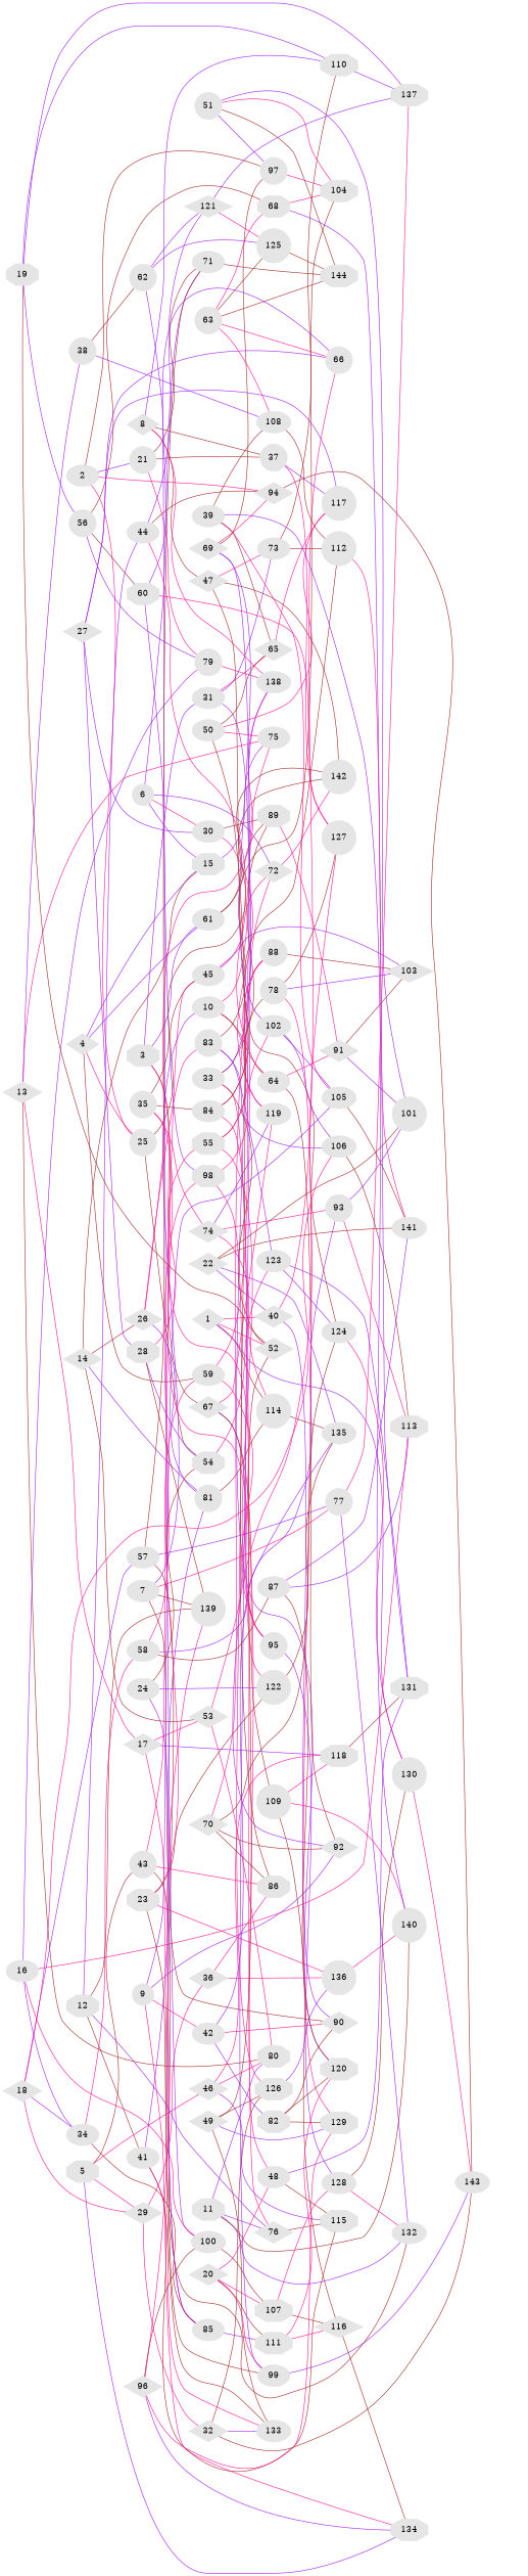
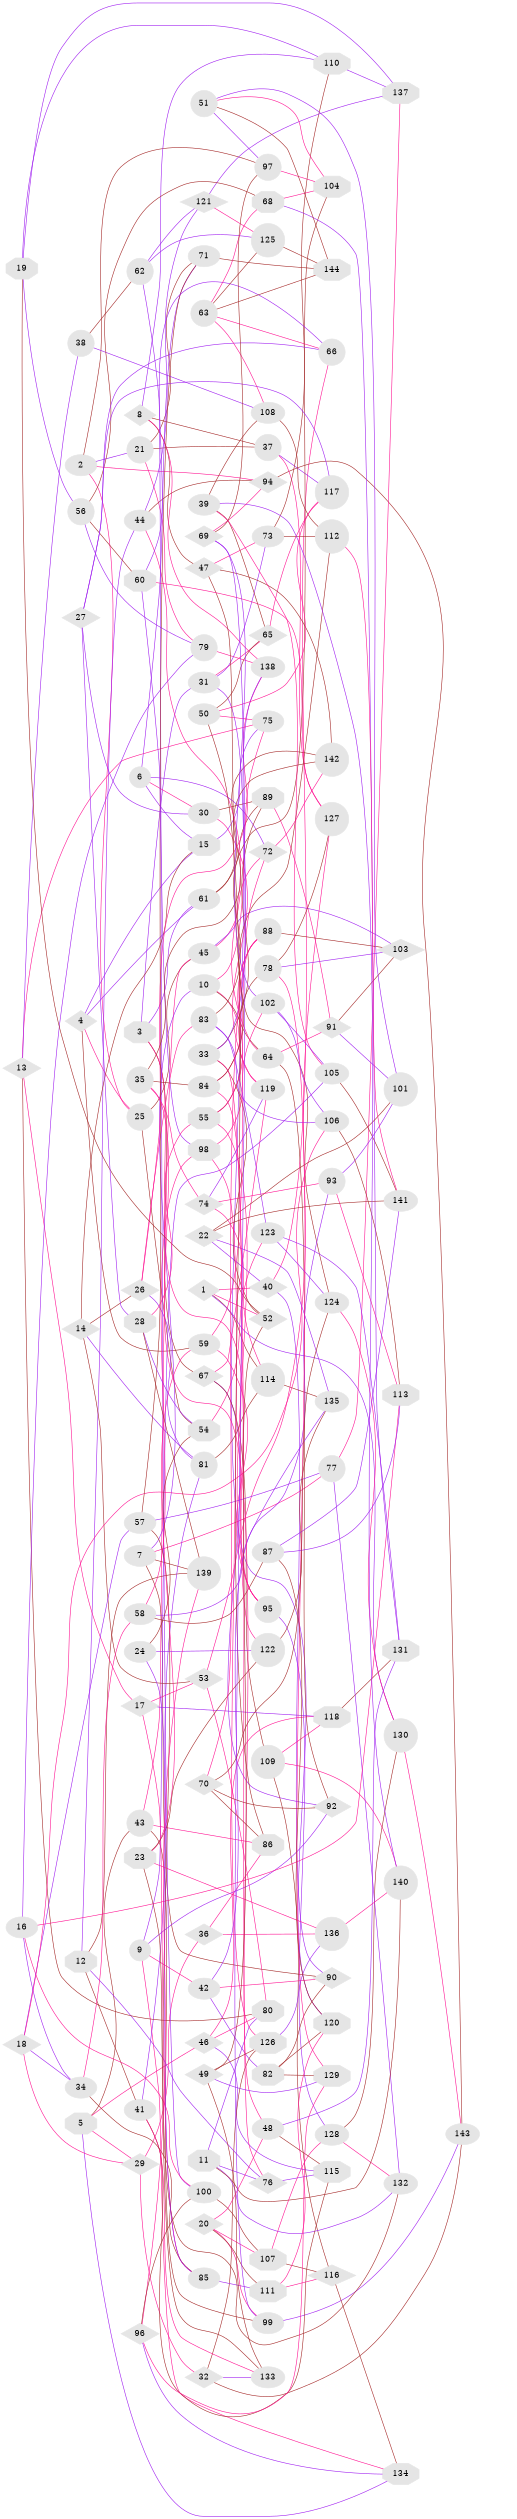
  graph {
    rankdir=LR
    node [color=gray90 shape=ellipse style=filled]
    edge [color=deeppink]
    1 [shape=diamond]
    40 [shape=diamond]
    52 [shape=diamond]
    114 [shape=circle]
    130 [shape=circle]
    90 [shape=diamond]
    66 [shape=circle]
    135
    143
    21 [shape=circle]
    2
    25 [shape=circle]
    94 [shape=diamond]
    97 [shape=circle]
    71
    37 [shape=circle]
    79 [shape=circle]
    54 [shape=octagon]
    45
    104 [shape=octagon]
    3 [shape=octagon]
    31
    61
    67 [shape=diamond]
    95 [shape=circle]
    65 [shape=diamond]
    73
    120 [shape=octagon]
    89 [shape=octagon]
    142 [shape=circle]
    92 [shape=diamond]
    119
    109 [shape=circle]
    128
    4 [shape=diamond]
    15 [shape=octagon]
    59
    75
    72 [shape=diamond]
    5 [shape=octagon]
    29 [shape=diamond]
    43 [shape=circle]
    46 [shape=diamond]
    134 [shape=octagon]
    36 [shape=diamond]
    32 [shape=diamond]
    99
    86 [shape=octagon]
    80 [shape=octagon]
    118 [shape=octagon]
    115 [shape=octagon]
    6 [shape=circle]
    30
    144 [shape=octagon]
    7
    10
    77 [shape=circle]
    139 [shape=circle]
    64
    132
    137 [shape=octagon]
    8 [shape=diamond]
    47 [shape=diamond]
    110 [shape=octagon]
    138
    117 [shape=circle]
    127 [shape=circle]
    124
    9 [shape=circle]
    42
    105
    82 [shape=octagon]
    93 [shape=circle]
    141
    91 [shape=diamond]
    11 [shape=octagon]
    76 [shape=diamond]
    140 [shape=circle]
    12 [shape=octagon]
    41
    44
    81 [shape=circle]
    133
    121 [shape=diamond]
    13 [shape=diamond]
    17 [shape=diamond]
    38 [shape=circle]
    53 [shape=diamond]
    85
    62 [shape=circle]
    108
    14 [shape=diamond]
    26 [shape=diamond]
    83 [shape=circle]
    16
    34
    100
    113 [shape=octagon]
    58
    107 [shape=octagon]
    111 [shape=octagon]
    131 [shape=octagon]
    18 [shape=diamond]
    57
    106
    19 [shape=octagon]
    56 [shape=circle]
    60 [shape=octagon]
    68 [shape=octagon]
    20 [shape=diamond]
    48
    116 [shape=diamond]
    22 [shape=diamond]
    101 [shape=circle]
    23 [shape=octagon]
    122 [shape=circle]
    136 [shape=circle]
    24
    123
    103 [shape=diamond]
    27 [shape=diamond]
    28 [shape=octagon]
    55 [shape=octagon]
    78 [shape=circle]
    88 [shape=circle]
    126 [shape=octagon]
    112 [shape=circle]
    33
    87
    98 [shape=octagon]
    35 [shape=circle]
    74 [shape=diamond]
    84
    125 [shape=circle]
    39
    129 [shape=octagon]
    49 [shape=diamond]
    50
    51 [shape=circle]
    102
    63 [shape=circle]
    69 [shape=diamond]
    70 [shape=diamond]
    96 [shape=diamond]
    1 -- 40
    1 -- 52
    1 -- 114 [color=brown]
    1 -- 130 [color=purple]
    40 -- 90 [color=purple]
    40 -- 66
    114 -- 135 [color=brown]
    130 -- 143
    21 -- 71 [color=brown]
    21 -- 37 [color=brown]
    21 -- 79
    2 -- 21 [color=purple]
    2 -- 25
    2 -- 94
    2 -- 97 [color=brown]
    25 -- 54 [color=brown]
    25 -- 45 [color=brown]
    94 -- 143 [color=brown]
    97 -- 104
    71 -- 144 [color=brown]
    37 -- 117 [color=purple]
    37 -- 127
    79 -- 138
    54 -- 123
    45 -- 72
    45 -- 103 [color=purple]
    3 -- 31 [color=purple]
    3 -- 61 [color=purple]
    3 -- 67 [color=brown]
    3 -- 95
    31 -- 65
    31 -- 73 [color=purple]
    31 -- 120 [color=purple]
    61 -- 89 [color=brown]
    61 -- 142 [color=brown]
    67 -- 92 [color=purple]
    67 -- 119
    67 -- 109 [color=brown]
    95 -- 128 [color=purple]
    65 -- 117
    73 -- 110 [color=brown]
    73 -- 112 [color=brown]
    89 -- 91
    109 -- 118
    109 -- 140
    109 -- 116 [color=brown]
    128 -- 130 [color=brown]
    128 -- 132
    4 -- 25
    4 -- 61 [color=purple]
    4 -- 15 [color=purple]
    4 -- 59 [color=brown]
    15 -- 75 [color=purple]
    59 -- 95
    59 -- 72
    72 -- 142
    5 -- 29
    5 -- 43 [color=brown]
    5 -- 46
    5 -- 134 [color=purple]
    29 -- 36
    29 -- 32
    43 -- 45
    43 -- 99 [color=brown]
    43 -- 86
    46 -- 80
    46 -- 118
    46 -- 115 [color=purple]
    36 -- 86
    36 -- 136
    32 -- 143 [color=brown]
    32 -- 133 [color=purple]
    32 -- 126 [color=brown]
    99 -- 143 [color=purple]
    118 -- 131 [color=brown]
    6 -- 71 [color=purple]
    6 -- 15 [color=purple]
    6 -- 72 [color=purple]
    6 -- 30
    30 -- 89 [color=brown]
    30 -- 119
    7 -- 90 [color=brown]
    7 -- 10 [color=purple]
    7 -- 77
    7 -- 139 [color=brown]
    10 -- 119
    10 -- 75
    10 -- 64 [color=brown]
    77 -- 132 [color=purple]
    77 -- 137
    64 -- 92 [color=brown]
    64 -- 91
    8 -- 37 [color=brown]
    8 -- 47 [color=brown]
    8 -- 110 [color=purple]
    8 -- 138
    47 -- 73
    47 -- 142 [color=brown]
    47 -- 124 [color=brown]
    110 -- 137 [color=purple]
    124 -- 130
    9 -- 92 [color=purple]
    9 -- 134
    9 -- 42
    9 -- 105 [color=purple]
    42 -- 90
    42 -- 82 [color=purple]
    42 -- 93 [color=purple]
    105 -- 141 [color=brown]
    82 -- 90 [color=brown]
    82 -- 120 [color=brown]
    82 -- 129 [color=brown]
    93 -- 113
    93 -- 101 [color=purple]
    91 -- 101 [color=purple]
    91 -- 103 [color=brown]
    11 -- 80 [color=purple]
    11 -- 132 [color=purple]
    11 -- 76 [color=purple]
    11 -- 140 [color=brown]
-   76 -- 115 [color=brown]
+   76 -- 115 [color=purple]
    12 -- 139 [color=brown]
    12 -- 76 [color=purple]
    12 -- 41 [color=brown]
    12 -- 44 [color=purple]
    41 -- 115 [color=brown]
    41 -- 81 [color=purple]
    41 -- 133
    44 -- 94 [color=brown]
    44 -- 64
    44 -- 121 [color=purple]
    81 -- 114 [color=brown]
    121 -- 137 [color=purple]
    121 -- 125
    13 -- 75
    13 -- 80 [color=brown]
    13 -- 17
    13 -- 38 [color=purple]
    17 -- 118 [color=purple]
    17 -- 53
    17 -- 85
    38 -- 62 [color=brown]
    38 -- 108 [color=purple]
    53 -- 80
    53 -- 127
    85 -- 111 [color=purple]
    62 -- 121 [color=purple]
    62 -- 100 [color=purple]
    62 -- 125 [color=purple]
    108 -- 112 [color=brown]
    14 -- 15 [color=brown]
    14 -- 81 [color=purple]
    14 -- 53 [color=brown]
    14 -- 26 [color=brown]
    26 -- 138
    26 -- 81 [color=purple]
    26 -- 83
    83 -- 104 [color=brown]
    83 -- 106 [color=purple]
    83 -- 123 [color=purple]
    16 -- 79 [color=purple]
    16 -- 34 [color=purple]
    16 -- 100
    16 -- 113
    34 -- 85 [color=brown]
    34 -- 58
    100 -- 107 [color=brown]
    58 -- 135 [color=purple]
    58 -- 87 [color=brown]
    58 -- 98
    107 -- 128
    107 -- 116 [color=brown]
    111 -- 120
    111 -- 116
    18 -- 29
    18 -- 34 [color=purple]
    18 -- 57 [color=purple]
    18 -- 106
    57 -- 71 [color=brown]
    57 -- 77 [color=purple]
    57 -- 132 [color=brown]
    106 -- 113 [color=brown]
    19 -- 52 [color=brown]
    19 -- 137 [color=purple]
    19 -- 110 [color=purple]
    19 -- 56 [color=purple]
    56 -- 79 [color=purple]
    56 -- 60 [color=brown]
    56 -- 68 [color=brown]
    60 -- 66 [color=purple]
    60 -- 127
    60 -- 98 [color=purple]
    68 -- 104
    68 -- 131 [color=purple]
    20 -- 99
    20 -- 107
    20 -- 111 [color=brown]
    20 -- 48
    48 -- 115 [color=brown]
    48 -- 131 [color=purple]
    116 -- 134 [color=brown]
    22 -- 40 [color=purple]
    22 -- 135 [color=purple]
    22 -- 141 [color=brown]
    22 -- 101 [color=brown]
    23 -- 59
    23 -- 133 [color=brown]
    23 -- 122 [color=brown]
    23 -- 136
    122 -- 135 [color=brown]
    136 -- 140
    24 -- 54 [color=brown]
    24 -- 85 [color=purple]
    24 -- 122 [color=purple]
    123 -- 124 [color=purple]
    123 -- 131 [color=purple]
    27 -- 66 [color=purple]
    27 -- 30 [color=purple]
    27 -- 117 [color=purple]
    27 -- 28 [color=purple]
    28 -- 54 [color=purple]
    28 -- 139 [color=brown]
    28 -- 55
    55 -- 95
    55 -- 78 [color=brown]
    55 -- 88
    78 -- 127 [color=brown]
    78 -- 103 [color=purple]
    78 -- 129
    88 -- 103 [color=brown]
    126 -- 136 [color=purple]
    112 -- 141
    33 -- 52 [color=brown]
    33 -- 89 [color=brown]
    33 -- 138 [color=purple]
    33 -- 76
    87 -- 120 [color=brown]
    87 -- 141 [color=purple]
    87 -- 113 [color=purple]
    98 -- 126
    98 -- 102
    35 -- 142 [color=brown]
    35 -- 48
    35 -- 74
    35 -- 84 [color=brown]
    74 -- 114
    74 -- 119 [color=purple]
    74 -- 93
    84 -- 122
    84 -- 88
    84 -- 112 [color=brown]
    125 -- 144 [color=brown]
    39 -- 65 [color=brown]
    39 -- 105
    39 -- 140 [color=purple]
    39 -- 108 [color=brown]
    49 -- 52 [color=brown]
    49 -- 133 [color=brown]
    49 -- 126 [color=brown]
    49 -- 129 [color=purple]
    50 -- 65 [color=brown]
    50 -- 75
    50 -- 86 [color=brown]
    50 -- 117
    51 -- 97 [color=purple]
    51 -- 104
    51 -- 144 [color=brown]
    51 -- 101 [color=purple]
    102 -- 105 [color=purple]
    102 -- 106 [color=purple]
    63 -- 66
    63 -- 144 [color=brown]
    63 -- 108
    63 -- 68
    63 -- 125 [color=brown]
    69 -- 94
    69 -- 97 [color=brown]
    69 -- 99 [color=purple]
    69 -- 102 [color=purple]
    70 -- 92 [color=brown]
    70 -- 86 [color=brown]
    70 -- 124 [color=brown]
    70 -- 88
    96 -- 134 [color=purple]
    96 -- 139
    96 -- 100 [color=brown]
    96 -- 129
  }
